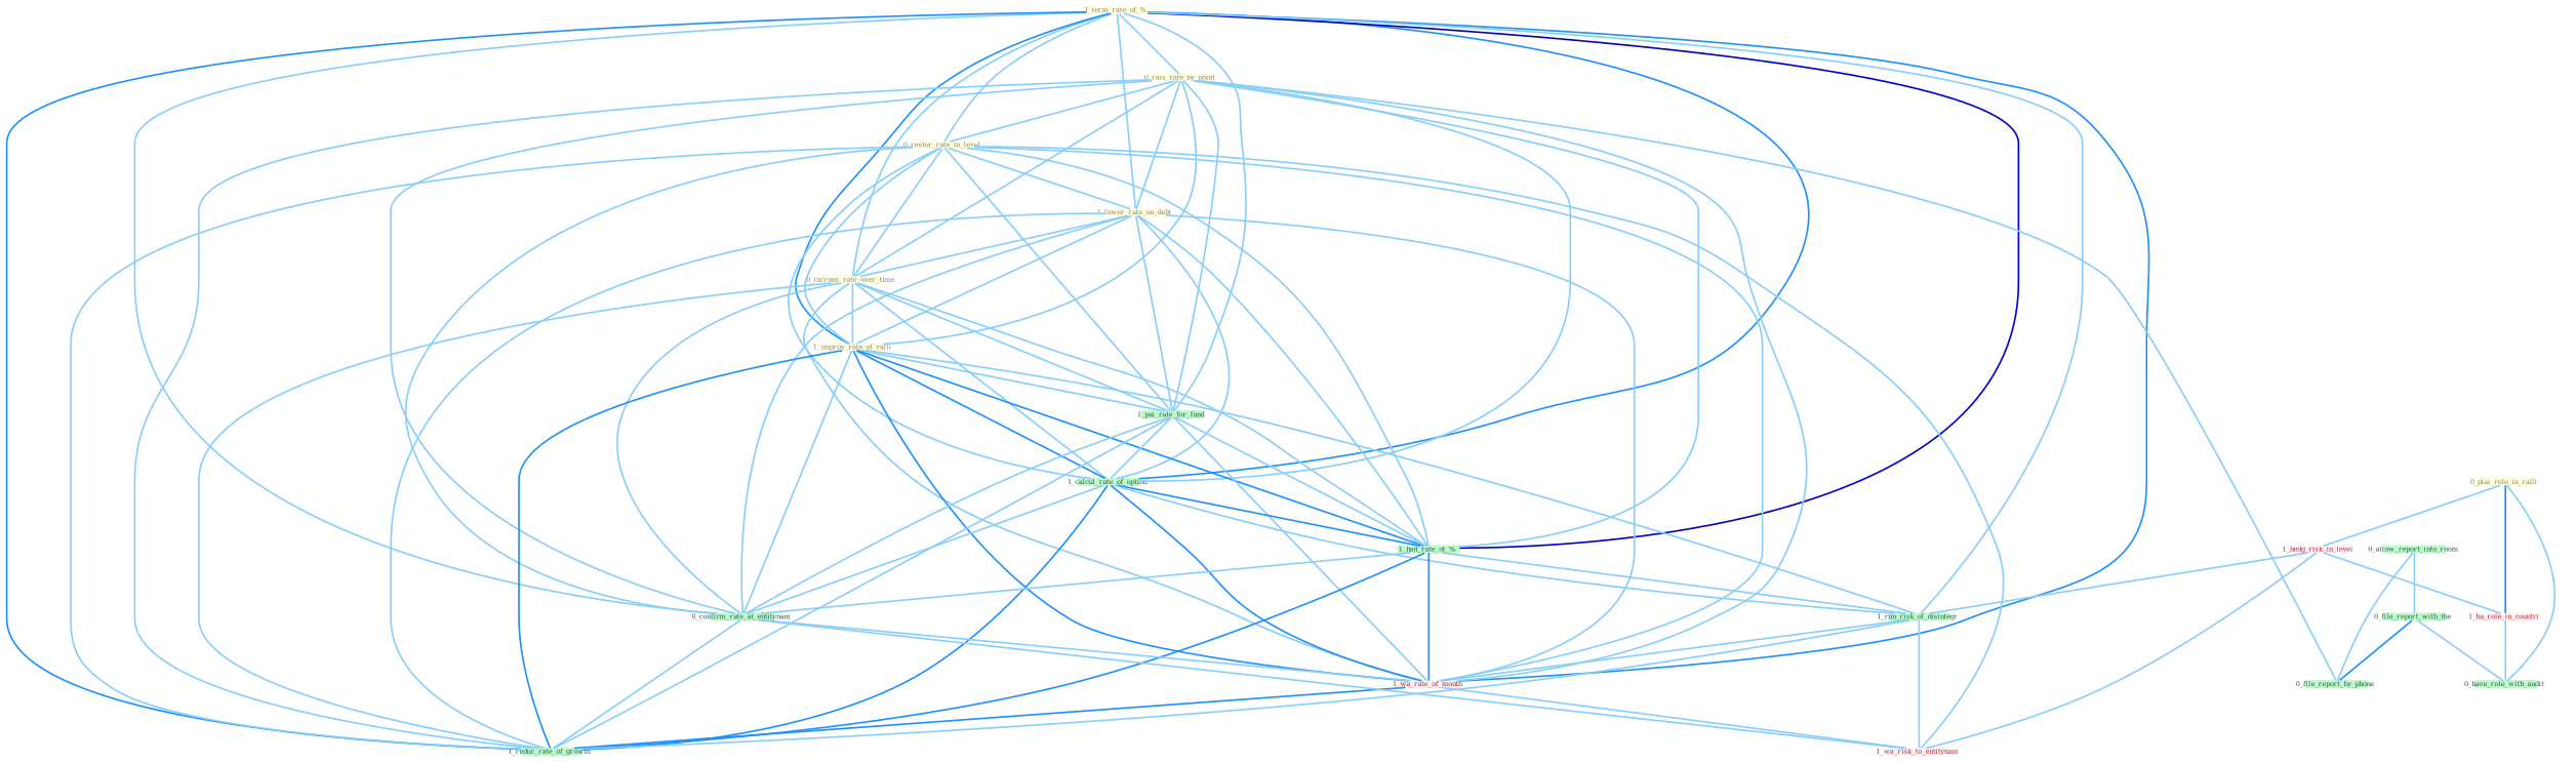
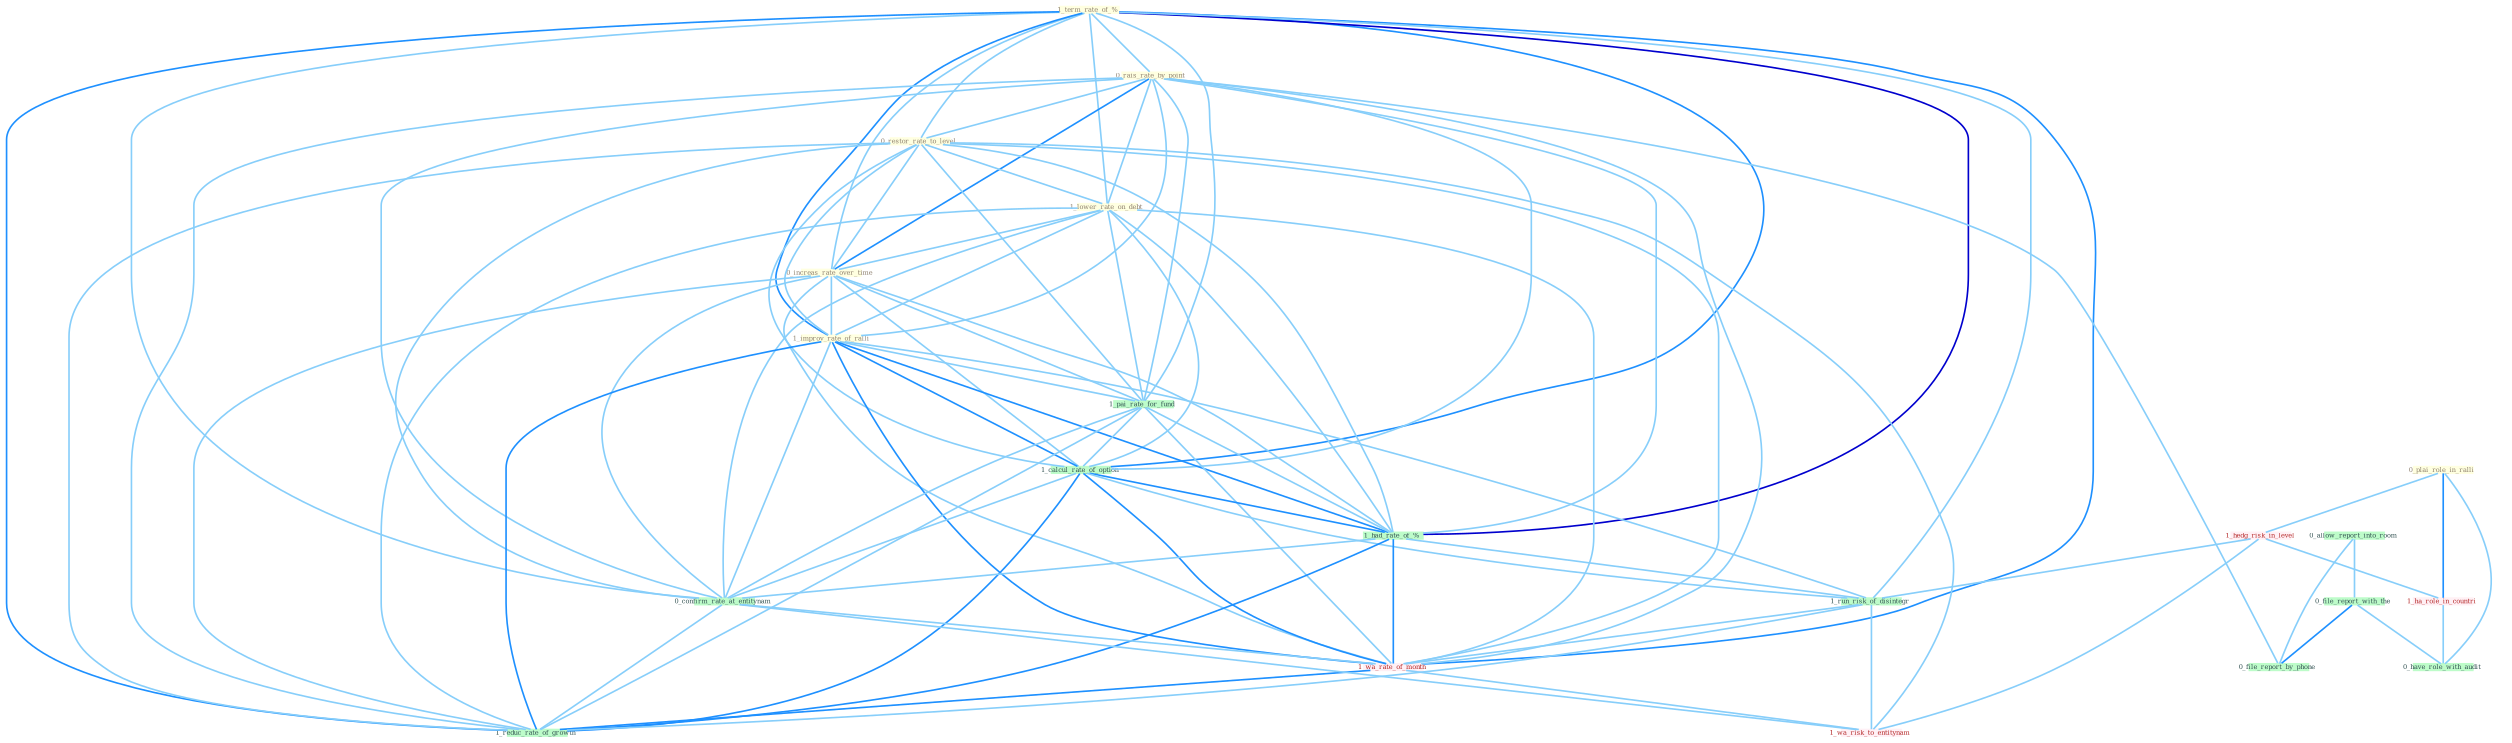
  graph {
    node [color="#BDFCC9" fixedsize=true fontcolor="#2f4f4f" fontsize=4 shape=polygon style=filled]
    edge [color="#87cefa" w=1]
    "1_term_rate_of_% " [color="#ffffe0" fontcolor="#8b7d6b" height=.06 width=.5]
    "0_plai_role_in_ralli " [color="#ffffe0" fontcolor="#8b7d6b" height=.06 width=.5]
    "0_rais_rate_by_point " [color="#ffffe0" fontcolor="#8b7d6b" height=.06 width=.5]
    "0_restor_rate_to_level " [color="#ffffe0" fontcolor="#8b7d6b" height=.06 width=.5]
    "1_lower_rate_on_debt " [color="#ffffe0" fontcolor="#8b7d6b" height=.06 width=.5]
    "0_increas_rate_over_time " [color="#ffffe0" fontcolor="#8b7d6b" height=.06 width=.5]
    n7 [color="#ffffe0" fontcolor="#8b7d6b" height=.06 label="1_improv_rate_of_ralli" width=.5]
    n8 [color="#fff0f5" fontcolor="#b22222" height=.06 label="1_hedg_risk_in_level" width=.5]
    "1_ha_role_in_countri " [color="#fff0f5" fontcolor="#b22222" height=.06 width=.5]
    "1_wa_rate_of_month " [color="#fff0f5" fontcolor="#b22222" height=.06 width=.5]
    "1_wa_risk_to_entitynam " [color="#fff0f5" fontcolor="#b22222" height=.06 width=.5]
    "1_pai_rate_for_fund " [height=.06 width=.5]
    "1_calcul_rate_of_option " [height=.06 width=.5]
    "1_had_rate_of_% " [height=.06 width=.5]
    "0_confirm_rate_at_entitynam " [height=.06 width=.5]
    "1_run_risk_of_disintegr " [height=.06 width=.5]
    "1_reduc_rate_of_growth " [height=.06 width=.5]
    "0_have_role_with_audit " [height=.06 width=.5]
    "0_file_report_by_phone " [height=.06 width=.5]
    "0_allow_report_into_room " [height=.06 width=.5]
    "0_file_report_with_the " [height=.06 width=.5]
    subgraph sub_1 {
      "1_term_rate_of_% "
      "0_plai_role_in_ralli "
      "0_rais_rate_by_point "
      "0_restor_rate_to_level "
      "1_lower_rate_on_debt "
      "0_increas_rate_over_time "
      n7
    }
    subgraph sub_2 {
      n8
      "1_ha_role_in_countri "
      "1_wa_rate_of_month "
      "1_wa_risk_to_entitynam "
    }
    "1_term_rate_of_% " -- "0_rais_rate_by_point "
    "1_term_rate_of_% " -- "0_restor_rate_to_level "
    "1_term_rate_of_% " -- "1_lower_rate_on_debt "
    "1_term_rate_of_% " -- "0_increas_rate_over_time "
    "1_term_rate_of_% " -- n7 [color="#1e90ff" w=2]
    "1_term_rate_of_% " -- "1_wa_rate_of_month " [color="#1e90ff" w=2]
    "1_term_rate_of_% " -- "1_pai_rate_for_fund "
    "1_term_rate_of_% " -- "1_calcul_rate_of_option " [color="#1e90ff" w=2]
    "1_term_rate_of_% " -- "1_had_rate_of_% " [color="#0000cd" w=3]
    "1_term_rate_of_% " -- "0_confirm_rate_at_entitynam "
    "1_term_rate_of_% " -- "1_run_risk_of_disintegr "
    "1_term_rate_of_% " -- "1_reduc_rate_of_growth " [color="#1e90ff" w=2]
    "0_plai_role_in_ralli " -- n8
    "0_plai_role_in_ralli " -- "1_ha_role_in_countri " [color="#1e90ff" w=2]
    "0_plai_role_in_ralli " -- "0_have_role_with_audit "
    "0_rais_rate_by_point " -- "0_restor_rate_to_level "
    "0_rais_rate_by_point " -- "1_lower_rate_on_debt "
-   "0_rais_rate_by_point " -- "0_increas_rate_over_time "
+   "0_rais_rate_by_point " -- "0_increas_rate_over_time " [color="#1e90ff"]
    "0_rais_rate_by_point " -- n7
    "0_rais_rate_by_point " -- "1_wa_rate_of_month "
    "0_rais_rate_by_point " -- "1_pai_rate_for_fund "
    "0_rais_rate_by_point " -- "1_calcul_rate_of_option "
    "0_rais_rate_by_point " -- "1_had_rate_of_% "
    "0_rais_rate_by_point " -- "0_confirm_rate_at_entitynam "
    "0_rais_rate_by_point " -- "1_reduc_rate_of_growth "
    "0_rais_rate_by_point " -- "0_file_report_by_phone "
    "0_restor_rate_to_level " -- "1_lower_rate_on_debt "
    "0_restor_rate_to_level " -- "0_increas_rate_over_time "
    "0_restor_rate_to_level " -- n7
    "0_restor_rate_to_level " -- "1_wa_rate_of_month "
    "0_restor_rate_to_level " -- "1_wa_risk_to_entitynam "
    "0_restor_rate_to_level " -- "1_pai_rate_for_fund "
    "0_restor_rate_to_level " -- "1_calcul_rate_of_option "
    "0_restor_rate_to_level " -- "1_had_rate_of_% "
    "0_restor_rate_to_level " -- "0_confirm_rate_at_entitynam "
    "0_restor_rate_to_level " -- "1_reduc_rate_of_growth "
    "1_lower_rate_on_debt " -- "0_increas_rate_over_time "
    "1_lower_rate_on_debt " -- n7
    "1_lower_rate_on_debt " -- "1_wa_rate_of_month "
    "1_lower_rate_on_debt " -- "1_pai_rate_for_fund "
    "1_lower_rate_on_debt " -- "1_calcul_rate_of_option "
    "1_lower_rate_on_debt " -- "1_had_rate_of_% "
    "1_lower_rate_on_debt " -- "0_confirm_rate_at_entitynam "
    "1_lower_rate_on_debt " -- "1_reduc_rate_of_growth "
    "0_increas_rate_over_time " -- n7
    "0_increas_rate_over_time " -- "1_wa_rate_of_month "
    "0_increas_rate_over_time " -- "1_pai_rate_for_fund "
    "0_increas_rate_over_time " -- "1_calcul_rate_of_option "
    "0_increas_rate_over_time " -- "1_had_rate_of_% "
    "0_increas_rate_over_time " -- "0_confirm_rate_at_entitynam "
    "0_increas_rate_over_time " -- "1_reduc_rate_of_growth "
    n7 -- "1_wa_rate_of_month " [color="#1e90ff" w=2]
    n7 -- "1_pai_rate_for_fund "
    n7 -- "1_calcul_rate_of_option " [color="#1e90ff" w=2]
    n7 -- "1_had_rate_of_% " [color="#1e90ff" w=2]
    n7 -- "0_confirm_rate_at_entitynam "
    n7 -- "1_run_risk_of_disintegr "
    n7 -- "1_reduc_rate_of_growth " [color="#1e90ff" w=2]
    n8 -- "1_ha_role_in_countri "
    n8 -- "1_wa_risk_to_entitynam "
    n8 -- "1_run_risk_of_disintegr "
    "1_ha_role_in_countri " -- "0_have_role_with_audit "
    "1_wa_rate_of_month " -- "1_wa_risk_to_entitynam "
    "1_wa_rate_of_month " -- "1_reduc_rate_of_growth " [color="#1e90ff" w=2]
    "1_pai_rate_for_fund " -- "1_wa_rate_of_month "
    "1_pai_rate_for_fund " -- "1_calcul_rate_of_option "
    "1_pai_rate_for_fund " -- "1_had_rate_of_% "
    "1_pai_rate_for_fund " -- "0_confirm_rate_at_entitynam "
    "1_pai_rate_for_fund " -- "1_reduc_rate_of_growth "
    "1_calcul_rate_of_option " -- "1_wa_rate_of_month " [color="#1e90ff" w=2]
    "1_calcul_rate_of_option " -- "1_had_rate_of_% " [color="#1e90ff" w=2]
    "1_calcul_rate_of_option " -- "0_confirm_rate_at_entitynam "
    "1_calcul_rate_of_option " -- "1_run_risk_of_disintegr "
    "1_calcul_rate_of_option " -- "1_reduc_rate_of_growth " [color="#1e90ff" w=2]
    "1_had_rate_of_% " -- "1_wa_rate_of_month " [color="#1e90ff" w=2]
    "1_had_rate_of_% " -- "0_confirm_rate_at_entitynam "
    "1_had_rate_of_% " -- "1_run_risk_of_disintegr "
    "1_had_rate_of_% " -- "1_reduc_rate_of_growth " [color="#1e90ff" w=2]
    "0_confirm_rate_at_entitynam " -- "1_wa_rate_of_month "
    "0_confirm_rate_at_entitynam " -- "1_wa_risk_to_entitynam "
    "0_confirm_rate_at_entitynam " -- "1_reduc_rate_of_growth "
    "1_run_risk_of_disintegr " -- "1_wa_rate_of_month "
    "1_run_risk_of_disintegr " -- "1_wa_risk_to_entitynam "
    "1_run_risk_of_disintegr " -- "1_reduc_rate_of_growth "
    "0_allow_report_into_room " -- "0_file_report_by_phone "
    "0_allow_report_into_room " -- "0_file_report_with_the "
    "0_file_report_with_the " -- "0_have_role_with_audit "
    "0_file_report_with_the " -- "0_file_report_by_phone " [color="#1e90ff" w=2]
  }
